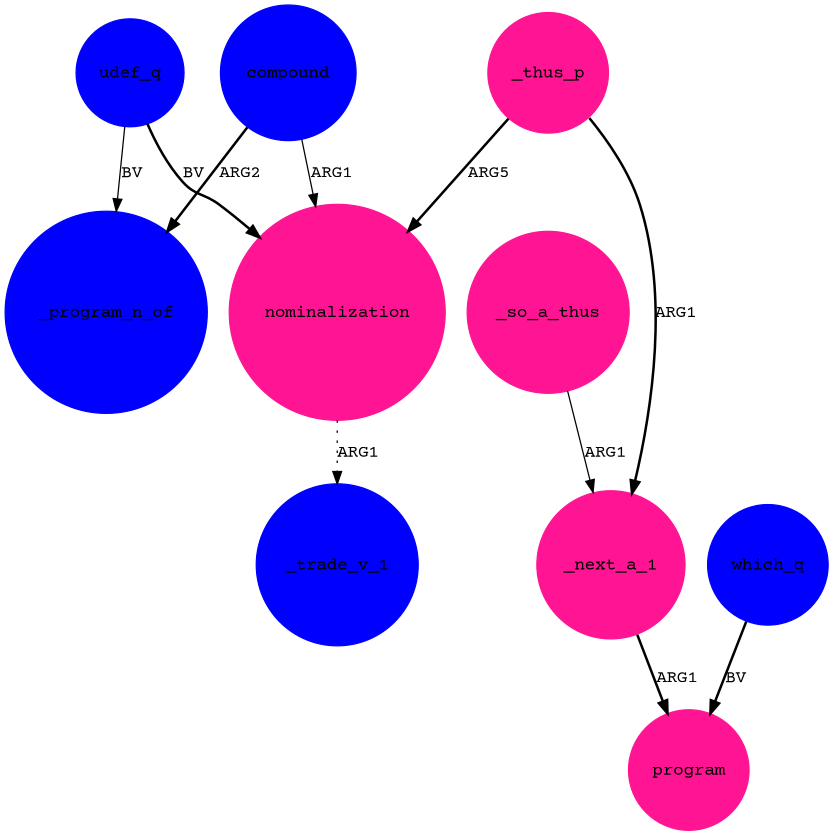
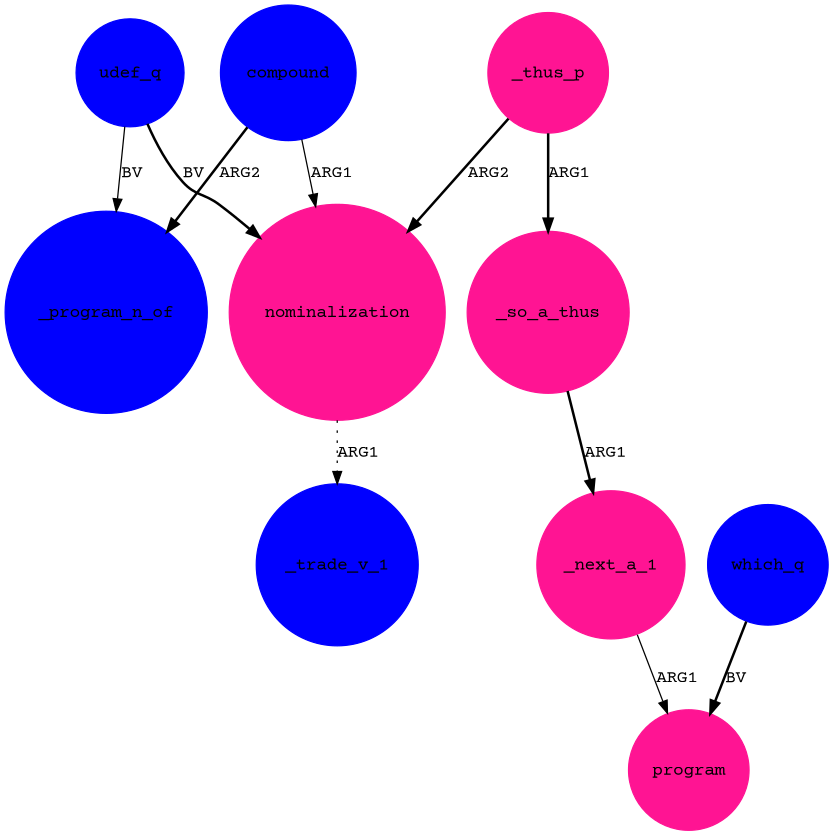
  digraph {
    fontname="Courier Prime"
    node [color=deeppink fontname="Courier Prime" shape=circle style=filled]
    edge [fontname="Courier Prime" style=bold]
    nominalization
    compound [color=blue]
    _program_n_of [color=blue]
    _trade_v_1 [color=blue]
    n5 [label=_thus_p]
    _next_a_1
    n7 [label=program]
    which_q [color=blue]
    udef_q [color=blue]
    _so_a_thus
    nominalization -> _trade_v_1 [label=ARG1 style=dotted]
    compound -> nominalization [label=ARG1 style=solid]
    compound -> _program_n_of [label=ARG2]
-   n5 -> nominalization [label=ARG5]
-   n5 -> _next_a_1 [label=ARG1]
-   _next_a_1 -> n7 [label=ARG1]
+   n5 -> nominalization [label=ARG2]
+   n5 -> _so_a_thus [label=ARG1]
+   _next_a_1 -> n7 [label=ARG1 style=solid]
    which_q -> n7 [label=BV]
    udef_q -> nominalization [label=BV]
    udef_q -> _program_n_of [label=BV style=solid]
-   _so_a_thus -> _next_a_1 [label=ARG1 style=solid]
+   _so_a_thus -> _next_a_1 [label=ARG1]
  }
